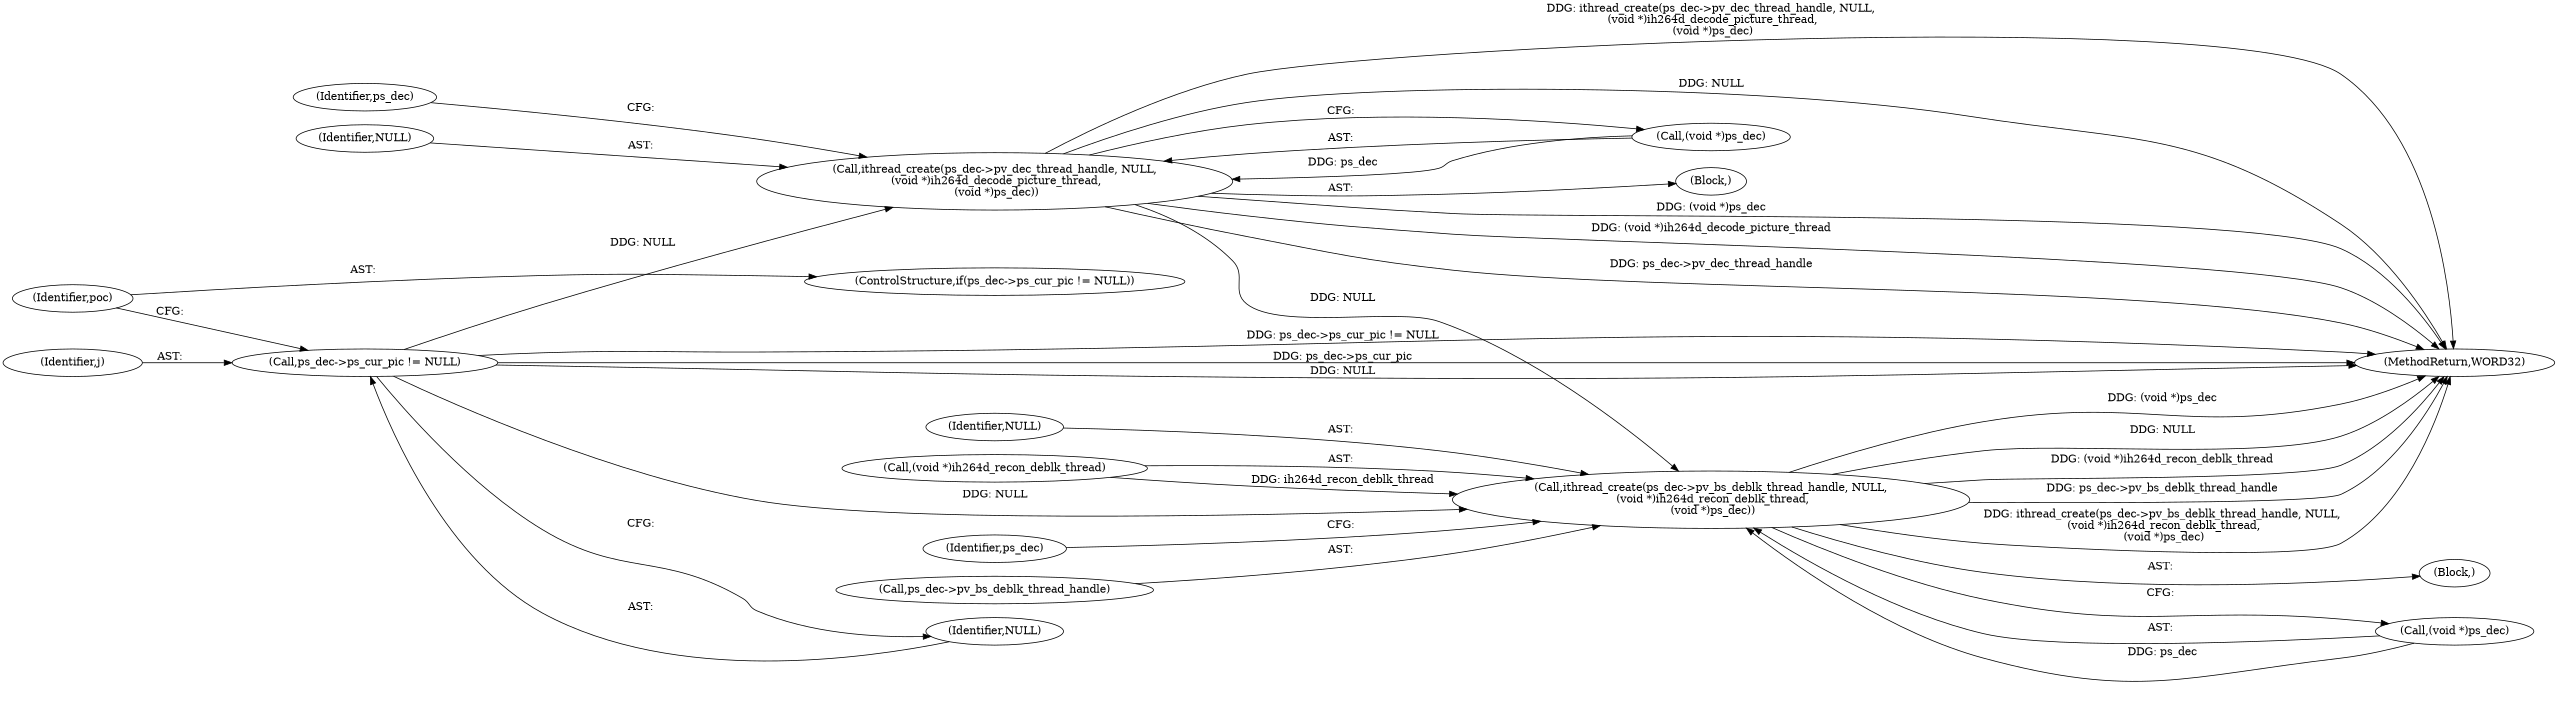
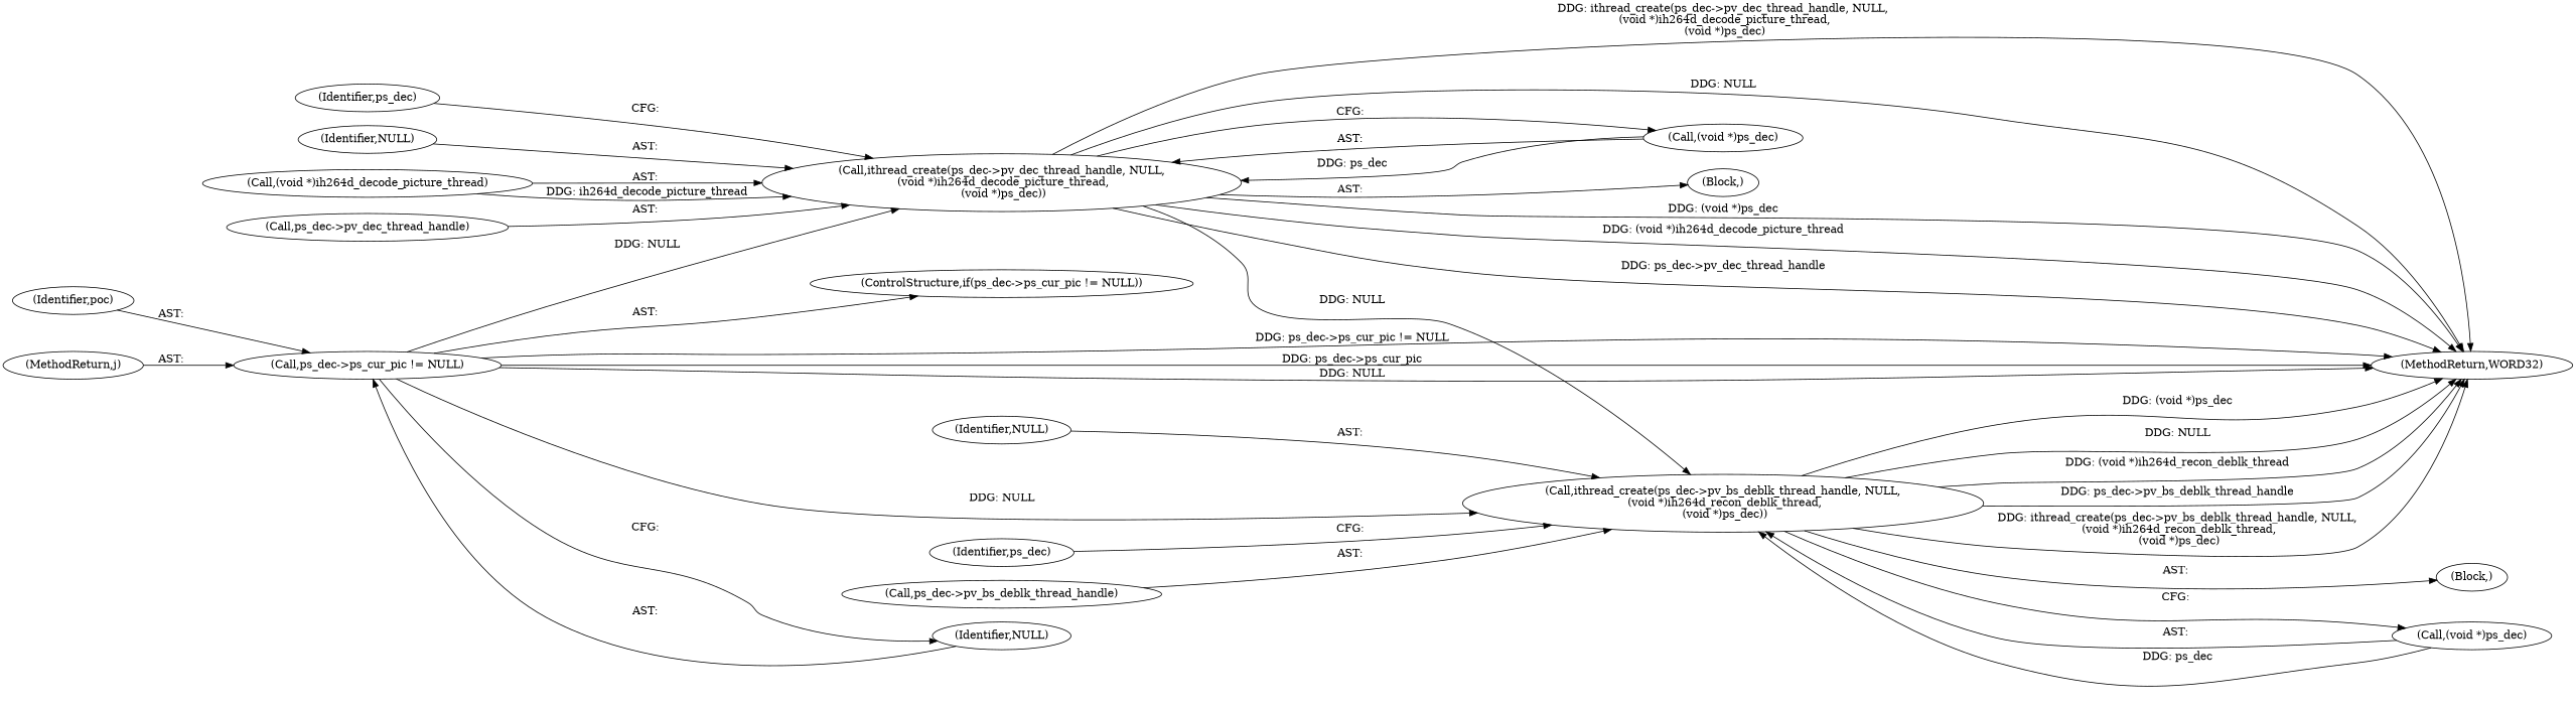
  digraph {
    rankdir=LR
    n1 [label="(Call,ps_dec->ps_cur_pic != NULL)"]
    n2 [label="(Call,ithread_create(ps_dec->pv_dec_thread_handle, NULL,\n (void *)ih264d_decode_picture_thread,\n (void *)ps_dec))"]
    n3 [label="(Call,ithread_create(ps_dec->pv_bs_deblk_thread_handle, NULL,\n (void *)ih264d_recon_deblk_thread,\n (void *)ps_dec))"]
    n4 [label="(MethodReturn,WORD32)"]
    n5 [label="(ControlStructure,if(ps_dec->ps_cur_pic != NULL))"]
    n6 [label="(Identifier,NULL)"]
    n7 [label="(Call,(void *)ps_dec)"]
    n8 [label="(Block,)"]
    n9 [label="(Block,)"]
    n10 [label="(Call,(void *)ps_dec)"]
    n11 [label="(Identifier,ps_dec)"]
+   n12 [label="(Call,ps_dec->pv_dec_thread_handle)"]
    n13 [label="(Identifier,ps_dec)"]
+   n14 [label="(Call,(void *)ih264d_decode_picture_thread)"]
    n15 [label="(Call,ps_dec->pv_bs_deblk_thread_handle)"]
    n16 [label="(Identifier,NULL)"]
    n17 [label="(Identifier,poc)"]
-   n18 [label="(Call,(void *)ih264d_recon_deblk_thread)"]
-   n19 [label="(Identifier,j)"]
+   n19 [label="(MethodReturn,j)"]
    n20 [label="(Identifier,NULL)"]
    n1 -> n2 [label="DDG: NULL"]
    n1 -> n3 [label="DDG: NULL"]
    n1 -> n4 [label="DDG: ps_dec->ps_cur_pic != NULL"]
    n1 -> n4 [label="DDG: ps_dec->ps_cur_pic"]
    n1 -> n4 [label="DDG: NULL"]
-   n17 -> n5 [label="AST: "]
+   n1 -> n5 [label="AST: "]
    n1 -> n6 [label="CFG: "]
    n2 -> n3 [label="DDG: NULL"]
    n2 -> n4 [label="DDG: (void *)ps_dec"]
    n2 -> n4 [label="DDG: (void *)ih264d_decode_picture_thread"]
    n2 -> n4 [label="DDG: ps_dec->pv_dec_thread_handle"]
    n2 -> n4 [label="DDG: ithread_create(ps_dec->pv_dec_thread_handle, NULL,\n (void *)ih264d_decode_picture_thread,\n (void *)ps_dec)"]
    n2 -> n4 [label="DDG: NULL"]
    n2 -> n7 [label="CFG: "]
    n2 -> n8 [label="AST: "]
    n3 -> n4 [label="DDG: ithread_create(ps_dec->pv_bs_deblk_thread_handle, NULL,\n (void *)ih264d_recon_deblk_thread,\n (void *)ps_dec)"]
    n3 -> n4 [label="DDG: (void *)ps_dec"]
    n3 -> n4 [label="DDG: NULL"]
    n3 -> n4 [label="DDG: (void *)ih264d_recon_deblk_thread"]
    n3 -> n4 [label="DDG: ps_dec->pv_bs_deblk_thread_handle"]
    n3 -> n9 [label="AST: "]
    n3 -> n10 [label="CFG: "]
    n6 -> n1 [label="AST: "]
    n7 -> n2 [label="AST: "]
    n7 -> n2 [label="DDG: ps_dec"]
    n10 -> n3 [label="AST: "]
    n10 -> n3 [label="DDG: ps_dec"]
    n11 -> n3 [label="CFG: "]
+   n12 -> n2 [label="AST: "]
    n13 -> n2 [label="CFG: "]
+   n14 -> n2 [label="AST: "]
+   n14 -> n2 [label="DDG: ih264d_decode_picture_thread"]
    n15 -> n3 [label="AST: "]
    n16 -> n2 [label="AST: "]
-   n17 -> n1 [label="CFG: "]
-   n18 -> n3 [label="AST: "]
-   n18 -> n3 [label="DDG: ih264d_recon_deblk_thread"]
+   n17 -> n1 [label="AST: "]
    n19 -> n1 [label="AST: "]
    n20 -> n3 [label="AST: "]
  }
